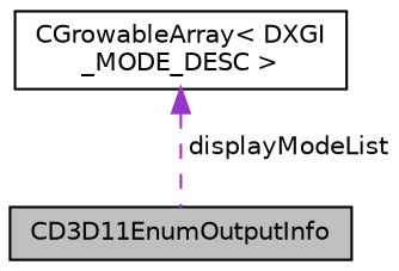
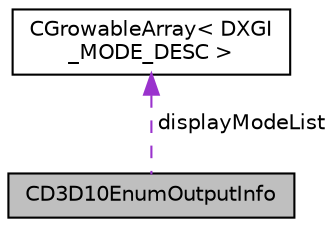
  digraph {
    node [color=black fontname=Helvetica fontsize=10 shape=record style=filled]
-   n1 [fillcolor=grey75 fontcolor=black height=0.2 label=CD3D11EnumOutputInfo width=0.4]
+   n1 [fillcolor=grey75 fontcolor=black height=0.2 label=CD3D10EnumOutputInfo width=0.4]
    n2 [fillcolor=white height=0.2 label="CGrowableArray\< DXGI\l_MODE_DESC \>" width=0.4]
    n2 -> n1 [color=darkorchid3 dir=back fontname=Helvetica fontsize=10 label=" displayModeList" labelfontname=Helvetica labelfontsize=10 style=dashed]
  }
